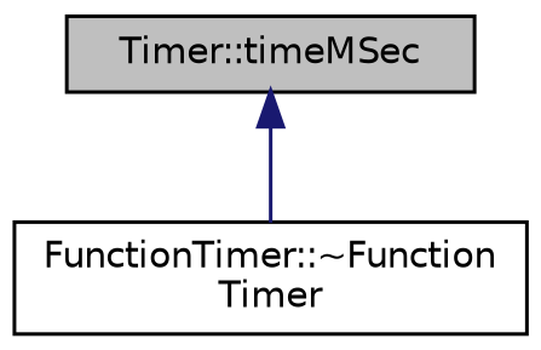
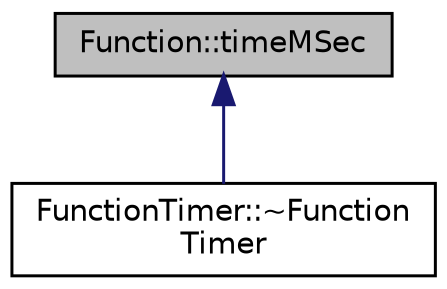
  digraph {
    rankdir=TB
    node [color=black fontname=Helvetica fontsize=10 shape=record style=filled]
-   n1 [fillcolor=grey75 fontcolor=black height=0.2 label="Timer::timeMSec" width=0.4]
+   n1 [fillcolor=grey75 fontcolor=black height=0.2 label="Function::timeMSec" width=0.4]
    n2 [fillcolor=white height=0.2 label="FunctionTimer::~Function\lTimer" width=0.4]
    n1 -> n2 [color=midnightblue dir=back fontname=Helvetica fontsize=10 labelfontname=Helvetica labelfontsize=10 style=solid]
  }
